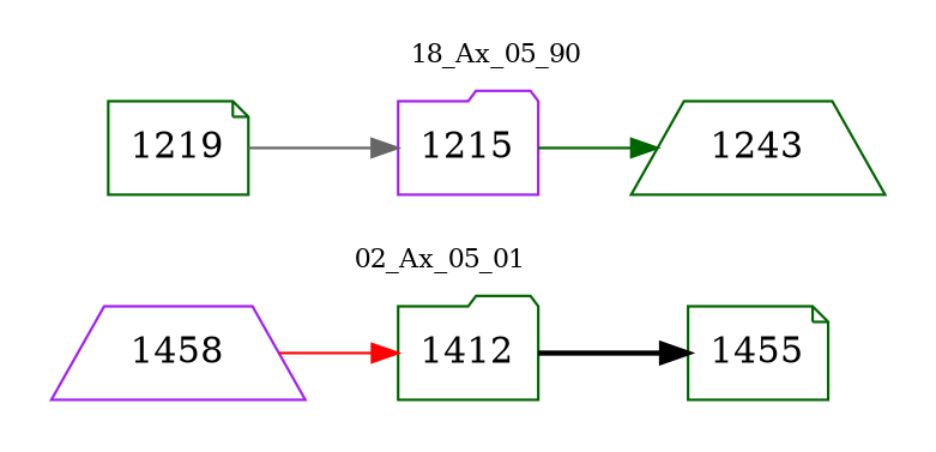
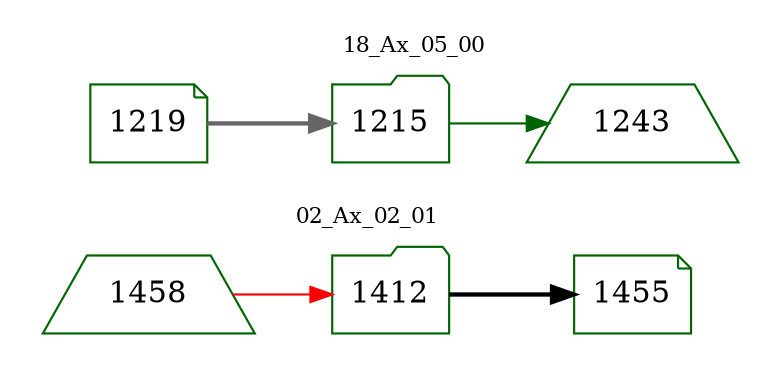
  digraph {
    rankdir=LR
    node [color=darkgreen shape=trapezium]
    edge [style=solid]
-   n1 [color=purple label=1458]
+   n1 [label=1458]
    n2 [label=1412 shape=folder]
    n3 [label=1455 shape=note]
    n4 [label=1219 shape=note]
-   n5 [color=purple label=1215 shape=folder]
+   n5 [label=1215 shape=folder]
    n6 [label=1243]
    subgraph cluster_1 {
      color=white
      fontsize=10
-     label="02_Ax_05_01"
+     label="02_Ax_02_01"
      n1
      n2
      n3
    }
    subgraph cluster_2 {
      color=white
      fontsize=10
-     label="18_Ax_05_90"
+     label="18_Ax_05_00"
      n4
      n5
      n6
    }
    n1 -> n2 [color=red]
    n2 -> n3 [color=black style=bold]
-   n4 -> n5 [color=gray40]
+   n4 -> n5 [color=gray40 style=bold]
    n5 -> n6 [color=darkgreen]
  }
